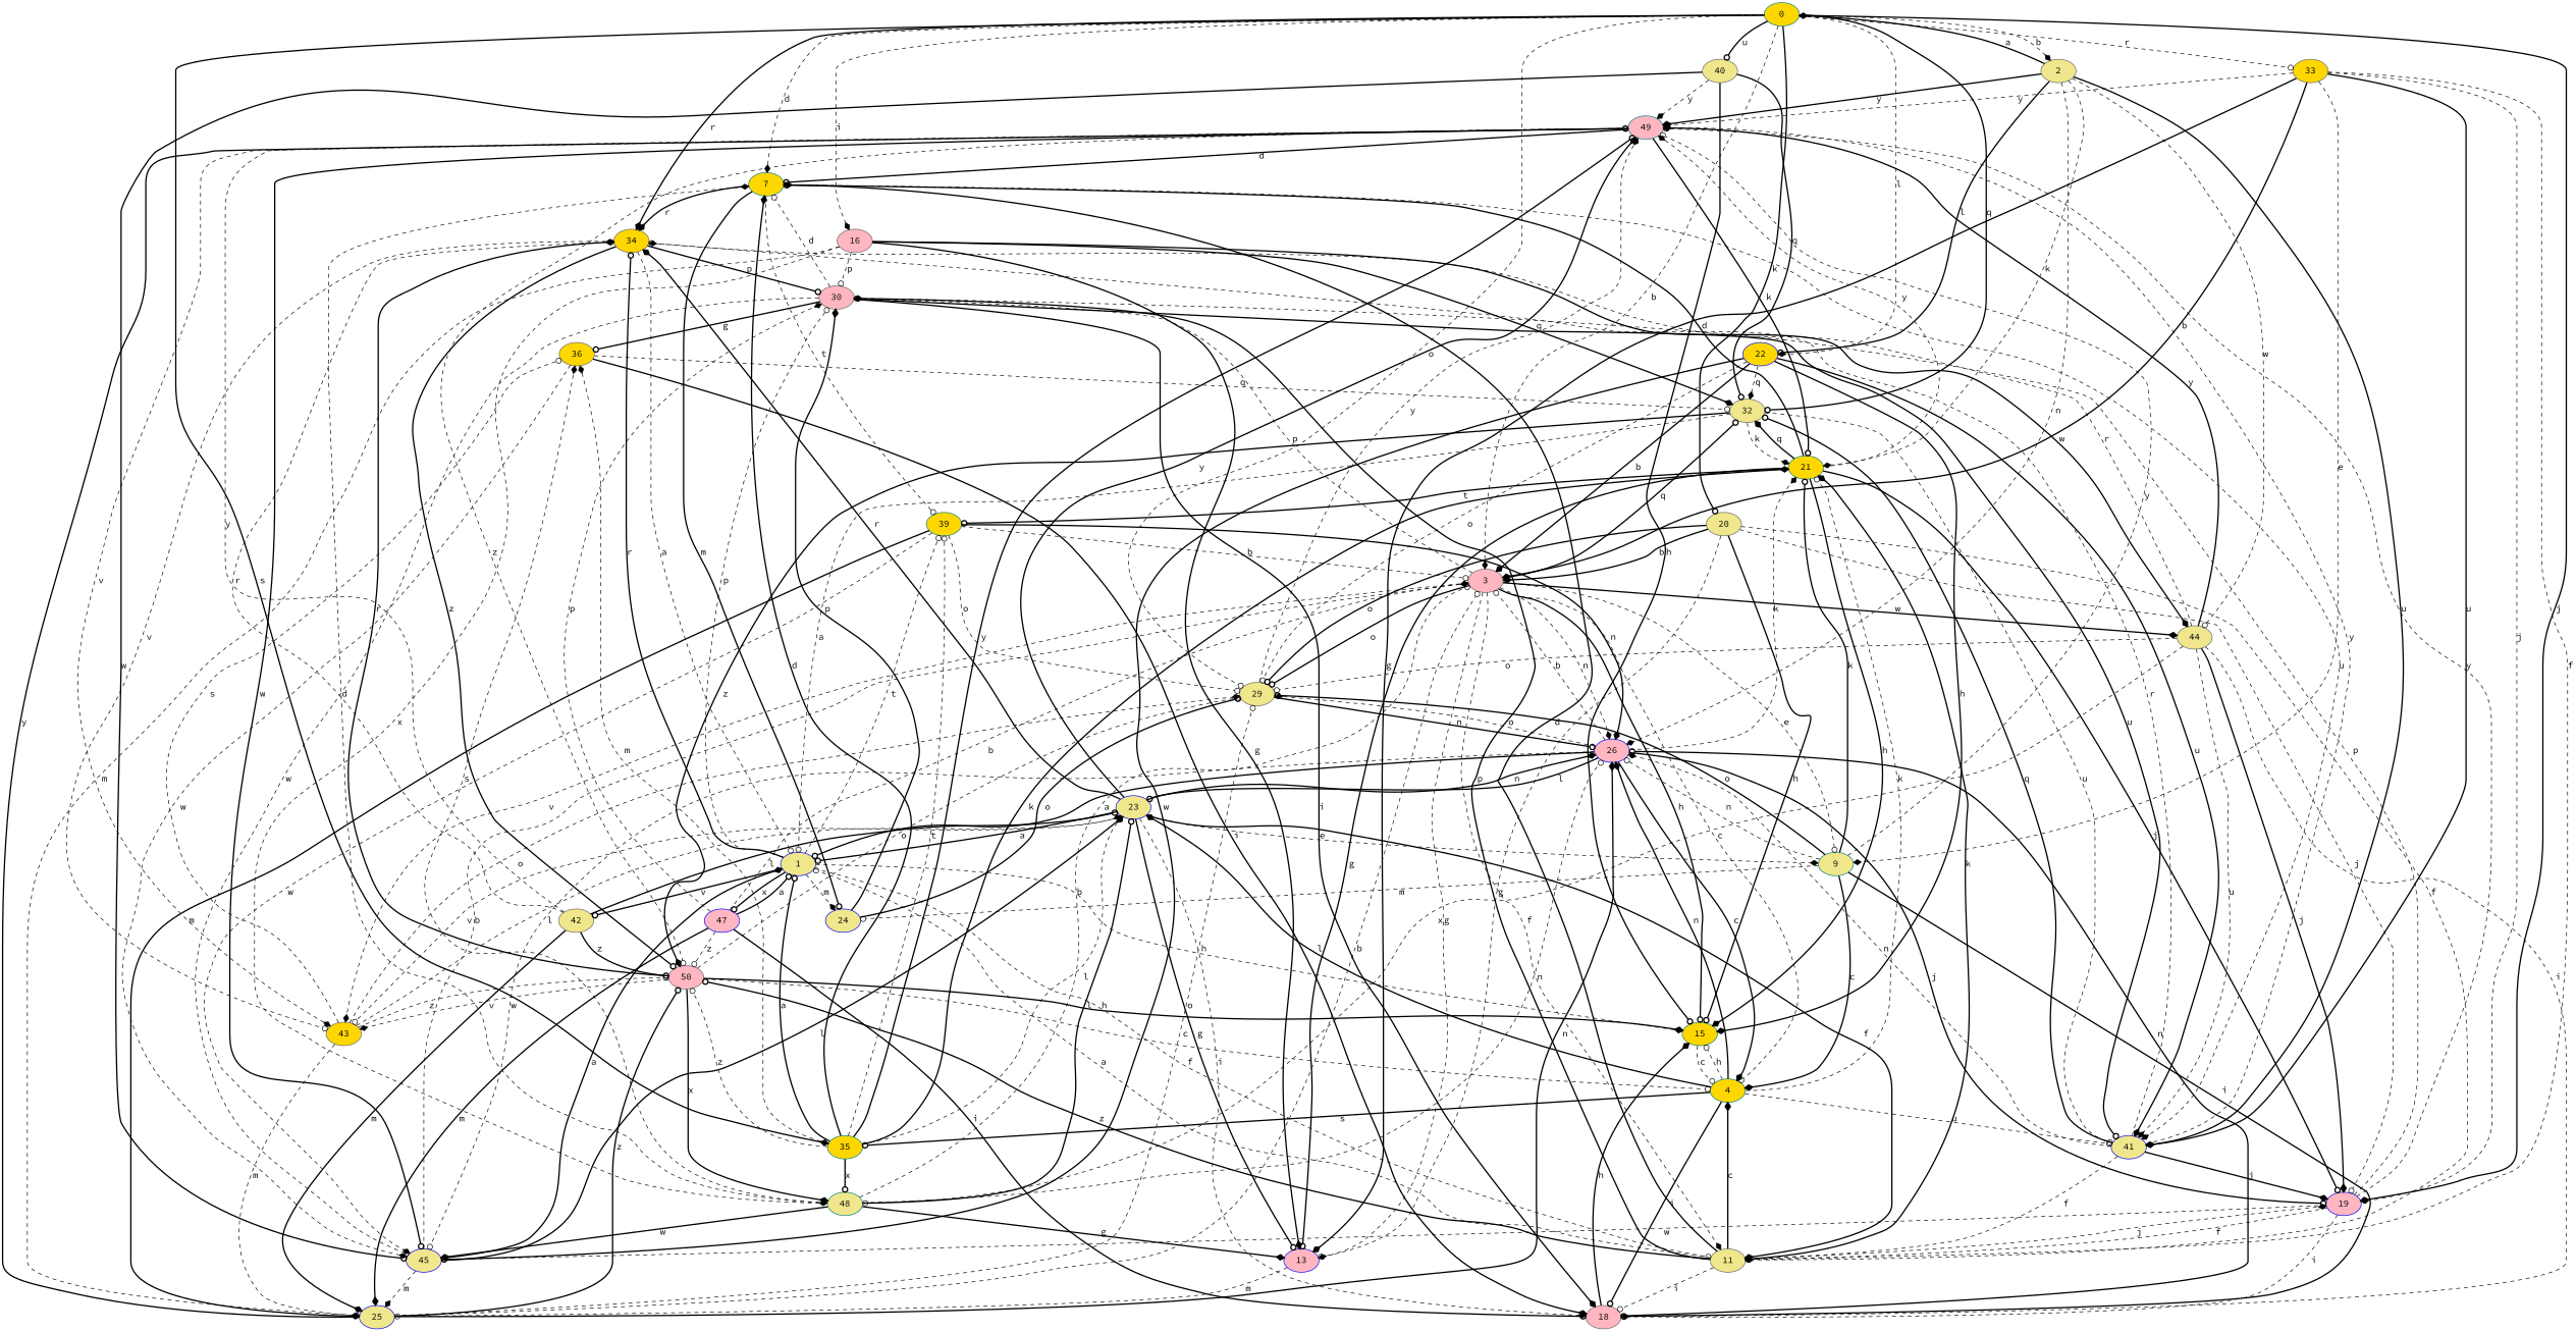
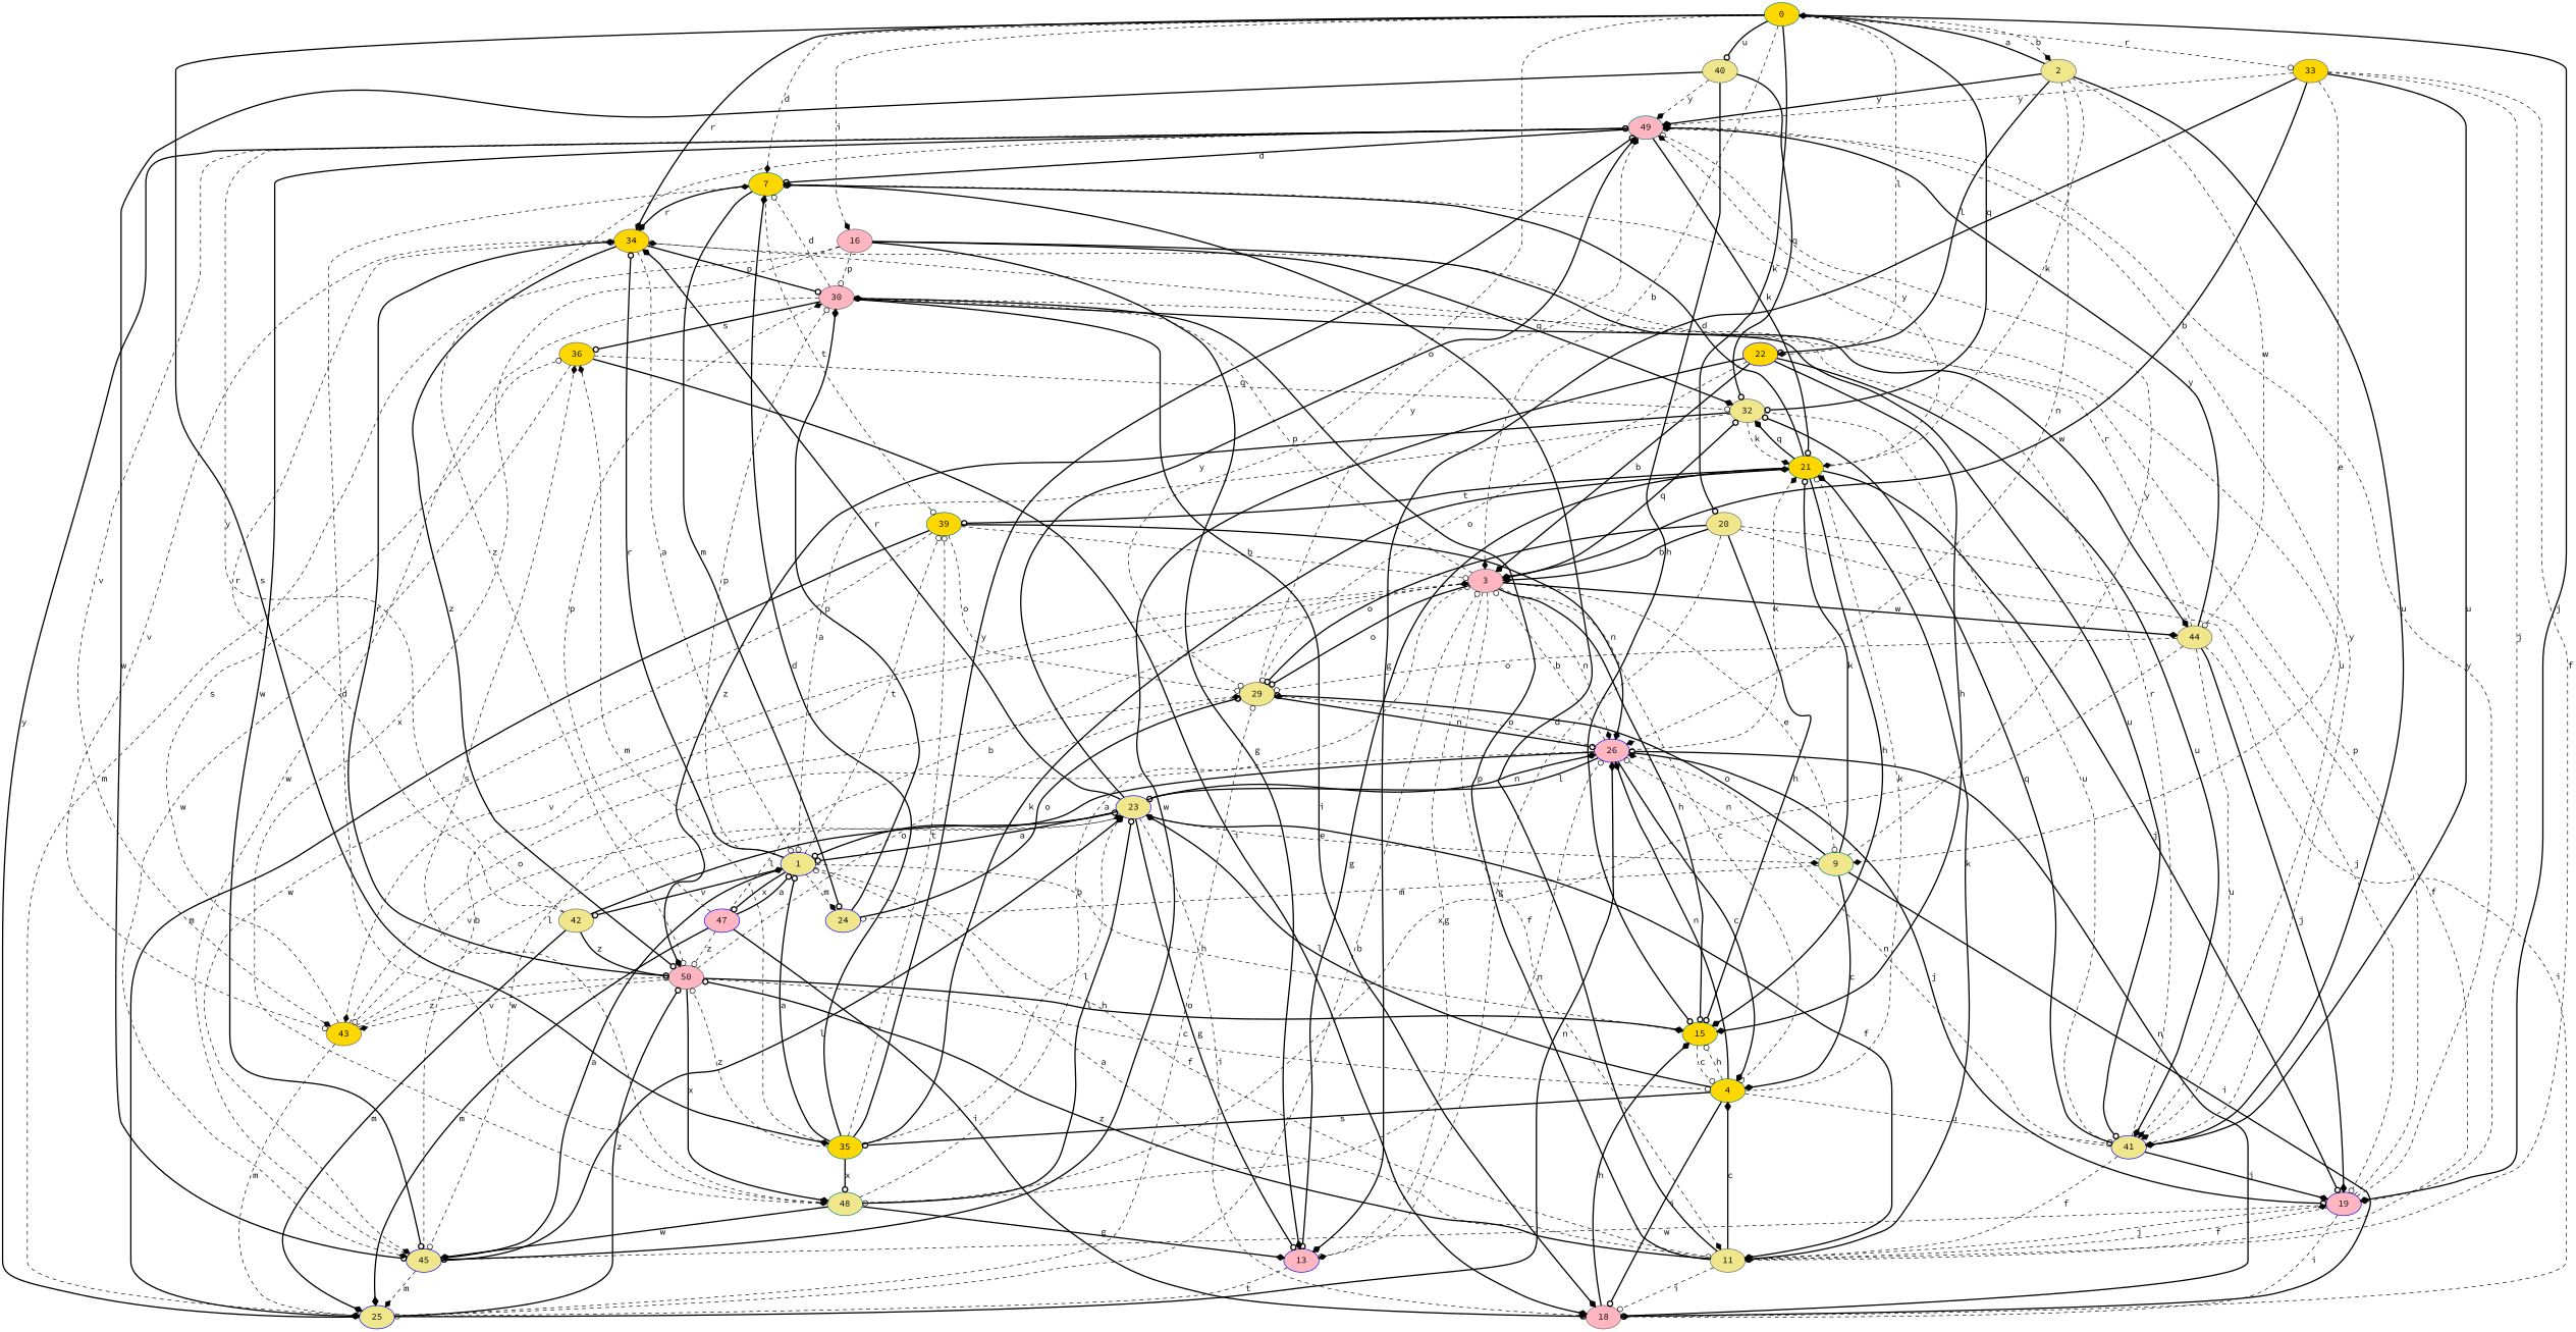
  strict digraph {
    fontname="Source Code Pro"
    node [color=gray40 fillcolor=khaki fontname="Source Code Pro" style=filled]
    edge [arrowhead=odot fontname="Source Code Pro" style=dashed]
    0 [color=teal fillcolor=gold]
    2
    3 [fillcolor=lightpink]
    7 [color=teal fillcolor=gold]
    16 [fillcolor=lightpink]
    19 [color=blue fillcolor=lightpink]
    20
    22 [color=blue fillcolor=gold]
    29
    32
    33 [fillcolor=gold]
    34 [fillcolor=gold]
    35 [color=teal fillcolor=gold]
    40
    21 [color=teal fillcolor=gold]
    26 [color=blue fillcolor=lightpink]
    41 [color=blue]
    44
    49 [color=teal fillcolor=lightpink]
    11
    15 [color=teal fillcolor=gold]
    30 [fillcolor=lightpink]
    4 [color=teal fillcolor=gold]
    9 [color=teal]
    13 [color=blue fillcolor=lightpink]
    43 [fillcolor=gold]
    24 [color=blue]
    39 [color=teal fillcolor=gold]
    25 [color=blue]
    48 [color=teal]
    18 [fillcolor=lightpink]
    45 [color=blue]
    1 [color=blue]
    50 [fillcolor=lightpink]
    23 [color=blue]
    36 [fillcolor=gold]
    42
    47 [color=blue fillcolor=lightpink]
    0 -> 2 [arrowhead=diamond label=b]
    0 -> 3 [arrowhead=diamond label=b]
    0 -> 7 [arrowhead=diamond label=d]
    0 -> 16 [arrowhead=diamond label=i]
    0 -> 19 [arrowhead=diamond label=j style=bold]
    0 -> 20 [label=k style=bold]
    0 -> 22 [arrowhead=diamond label=l]
    0 -> 29 [label=o]
    0 -> 32 [label=q style=bold]
    0 -> 33 [label=r]
    0 -> 34 [arrowhead=diamond label=r style=bold]
    0 -> 35 [arrowhead=diamond label=s style=bold]
    0 -> 40 [label=u style=bold]
    2 -> 0 [arrowhead=diamond label=a style=bold]
    2 -> 22 [label=l style=bold]
    2 -> 21 [arrowhead=diamond label=k]
    2 -> 26 [arrowhead=diamond label=n]
    2 -> 41 [arrowhead=diamond label=u style=bold]
    2 -> 44 [label=w]
    2 -> 49 [arrowhead=diamond label=y style=bold]
    3 -> 29 [label=o style=bold]
    3 -> 32 [label=q style=bold]
    3 -> 26 [arrowhead=diamond label=n]
    3 -> 44 [arrowhead=diamond label=w style=bold]
    3 -> 11 [arrowhead=diamond label=f]
    3 -> 15 [label=h style=bold]
    3 -> 30 [arrowhead=diamond label=p]
    3 -> 4 [label=c]
    3 -> 9 [label=e]
    3 -> 13 [arrowhead=diamond label=g]
    3 -> 43 [arrowhead=diamond label=v]
    7 -> 34 [arrowhead=diamond label=r style=bold]
    7 -> 41 [arrowhead=diamond label=u]
    7 -> 24 [label=m style=bold]
    7 -> 39 [label=t]
    16 -> 32 [arrowhead=diamond label=q style=bold]
    16 -> 44 [arrowhead=diamond label=w style=bold]
    16 -> 30 [label=p]
    16 -> 13 [arrowhead=diamond label=g style=bold]
    16 -> 25 [arrowhead=diamond label=m]
    16 -> 48 [arrowhead=diamond label=x]
    19 -> 49 [label=y]
    19 -> 11 [label=f]
    19 -> 30 [label=p]
    19 -> 18 [label=i]
    19 -> 45 [label=w]
    20 -> 3 [arrowhead=diamond label=b style=bold]
    20 -> 19 [label=j]
    20 -> 29 [label=o style=bold]
    20 -> 11 [arrowhead=diamond label=f]
    20 -> 15 [label=h style=bold]
    20 -> 13 [label=g]
    22 -> 3 [arrowhead=diamond label=b style=bold]
    22 -> 29 [label=o]
-   22 -> 32 [arrowhead=diamond label=q]
    22 -> 41 [arrowhead=diamond label=u style=bold]
    22 -> 15 [arrowhead=diamond label=h style=bold]
    22 -> 45 [label=w style=bold]
    29 -> 26 [label=n style=bold]
    29 -> 49 [arrowhead=diamond label=y]
    32 -> 21 [arrowhead=diamond label=k]
    32 -> 41 [label=u]
    32 -> 1 [label=a]
    32 -> 50 [arrowhead=diamond label=z style=bold]
    33 -> 3 [arrowhead=diamond label=b style=bold]
    33 -> 19 [arrowhead=diamond label=j]
    33 -> 41 [arrowhead=diamond label=u style=bold]
    33 -> 49 [arrowhead=diamond label=y]
    33 -> 11 [label=f]
    33 -> 9 [arrowhead=diamond label=e]
    33 -> 13 [arrowhead=diamond label=g style=bold]
    34 -> 30 [label=p style=bold]
    34 -> 43 [label=v]
    34 -> 1 [label=a]
    34 -> 50 [label=z style=bold]
    35 -> 7 [arrowhead=diamond label=d style=bold]
    35 -> 21 [arrowhead=diamond label=k style=bold]
    35 -> 49 [label=y style=bold]
    35 -> 39 [label=t]
    35 -> 48 [label=x style=bold]
    35 -> 1 [label=a style=bold]
    35 -> 50 [label=z]
    35 -> 23 [arrowhead=diamond label=l]
    35 -> 36 [arrowhead=diamond label=m]
    40 -> 32 [label=q style=bold]
    40 -> 49 [arrowhead=diamond label=y]
    40 -> 15 [label=h style=bold]
    40 -> 45 [label=w style=bold]
    21 -> 7 [label=d style=bold]
    21 -> 19 [label=j style=bold]
    21 -> 32 [arrowhead=diamond label=q style=bold]
    21 -> 49 [arrowhead=diamond label=y]
    21 -> 15 [arrowhead=diamond label=h style=bold]
    21 -> 13 [label=g style=bold]
    21 -> 39 [label=t style=bold]
    26 -> 3 [label=b]
    26 -> 19 [label=j style=bold]
    26 -> 29 [arrowhead=diamond label=o]
    26 -> 21 [arrowhead=diamond label=k]
    26 -> 4 [arrowhead=diamond label=c style=bold]
    26 -> 45 [label=w]
    26 -> 1 [label=a style=bold]
    26 -> 23 [label=l style=bold]
    41 -> 19 [arrowhead=diamond label=j style=bold]
    41 -> 32 [label=q style=bold]
    41 -> 34 [label=r]
    41 -> 26 [arrowhead=diamond label=n]
    41 -> 49 [label=y]
    41 -> 11 [label=f]
    44 -> 19 [arrowhead=diamond label=j style=bold]
    44 -> 29 [label=o]
    44 -> 34 [arrowhead=diamond label=r]
    44 -> 41 [arrowhead=diamond label=u]
    44 -> 49 [arrowhead=diamond label=y style=bold]
    44 -> 48 [label=x]
    44 -> 18 [arrowhead=diamond label=i]
    49 -> 7 [label=d style=bold]
    49 -> 21 [label=k style=bold]
    49 -> 43 [arrowhead=diamond label=v]
    49 -> 45 [label=w style=bold]
    49 -> 50 [label=z]
    11 -> 7 [arrowhead=diamond label=d style=bold]
    11 -> 19 [arrowhead=diamond label=j]
    11 -> 21 [arrowhead=diamond label=k style=bold]
    11 -> 30 [arrowhead=diamond label=p style=bold]
    11 -> 4 [arrowhead=diamond label=c style=bold]
    11 -> 18 [label=i]
    11 -> 1 [label=a]
    11 -> 50 [label=z style=bold]
    15 -> 4 [label=c]
    30 -> 7 [label=d]
    30 -> 41 [label=u style=bold]
    30 -> 18 [arrowhead=diamond label=i style=bold]
    30 -> 45 [label=w]
-   30 -> 36 [label=g style=bold]
+   30 -> 36 [label=s style=bold]
    4 -> 35 [label=s style=bold]
    4 -> 21 [label=k]
    4 -> 26 [arrowhead=diamond label=n style=bold]
    4 -> 41 [label=u]
    4 -> 15 [label=h]
    4 -> 18 [label=i style=bold]
    4 -> 23 [arrowhead=diamond label=l style=bold]
    9 -> 29 [label=o style=bold]
    9 -> 21 [label=k style=bold]
    9 -> 26 [label=n]
    9 -> 49 [label=y]
    9 -> 4 [arrowhead=diamond label=c style=bold]
    9 -> 24 [label=m]
    9 -> 18 [label=i style=bold]
-   13 -> 25 [label=m]
+   13 -> 25 [label=t]
    43 -> 29 [arrowhead=diamond label=o]
    43 -> 25 [label=m]
    43 -> 50 [label=z]
    43 -> 23 [arrowhead=diamond label=l]
    43 -> 36 [label=s]
    24 -> 29 [label=o style=bold]
    24 -> 30 [arrowhead=diamond label=p style=bold]
    39 -> 3 [label=b]
    39 -> 29 [label=o]
    39 -> 26 [arrowhead=diamond label=n style=bold]
    39 -> 25 [arrowhead=diamond label=m style=bold]
    39 -> 45 [arrowhead=diamond label=w]
    25 -> 3 [label=b]
    25 -> 29 [label=o]
    25 -> 26 [arrowhead=diamond label=n style=bold]
    25 -> 49 [label=y style=bold]
    25 -> 50 [label=z style=bold]
    48 -> 3 [label=b]
    48 -> 7 [arrowhead=diamond label=d]
    48 -> 26 [label=n]
    48 -> 13 [arrowhead=diamond label=g style=bold]
    48 -> 45 [arrowhead=diamond label=w style=bold]
    48 -> 23 [label=l style=bold]
    48 -> 36 [arrowhead=diamond label=s]
    18 -> 26 [label=n style=bold]
    18 -> 15 [arrowhead=diamond label=h style=bold]
    45 -> 3 [arrowhead=diamond label=b]
    45 -> 25 [arrowhead=diamond label=m]
    45 -> 1 [arrowhead=diamond label=a style=bold]
    45 -> 23 [arrowhead=diamond label=l style=bold]
    1 -> 34 [label=r style=bold]
    1 -> 11 [label=f]
    1 -> 15 [arrowhead=diamond label=h]
    1 -> 30 [label=p]
    1 -> 24 [arrowhead=diamond label=m]
    1 -> 39 [label=t]
    1 -> 42 [label=v style=bold]
    1 -> 47 [label=x style=bold]
    50 -> 29 [label=o]
    50 -> 34 [arrowhead=diamond label=r style=bold]
    50 -> 15 [arrowhead=diamond label=h style=bold]
    50 -> 4 [label=c]
    50 -> 43 [arrowhead=diamond label=v]
    50 -> 48 [arrowhead=diamond label=x style=bold]
    23 -> 34 [arrowhead=diamond label=r style=bold]
    23 -> 26 [arrowhead=diamond label=n style=bold]
    23 -> 49 [arrowhead=diamond label=y style=bold]
    23 -> 11 [arrowhead=diamond label=f style=bold]
    23 -> 9 [arrowhead=diamond label=e]
    23 -> 13 [label=g style=bold]
    23 -> 43 [label=v]
    23 -> 18 [arrowhead=diamond label=i]
    23 -> 1 [label=a style=bold]
    36 -> 32 [label=q]
    36 -> 18 [arrowhead=diamond label=i style=bold]
    36 -> 45 [arrowhead=diamond label=w]
    42 -> 34 [label=r]
    42 -> 49 [label=y]
    42 -> 25 [arrowhead=diamond label=m style=bold]
    42 -> 50 [label=z style=bold]
    42 -> 23 [label=l style=bold]
    47 -> 3 [arrowhead=diamond label=b]
    47 -> 30 [arrowhead=diamond label=p]
    47 -> 25 [arrowhead=diamond label=m style=bold]
    47 -> 18 [label=i style=bold]
    47 -> 1 [label=a style=bold]
    47 -> 50 [label=z]
  }
